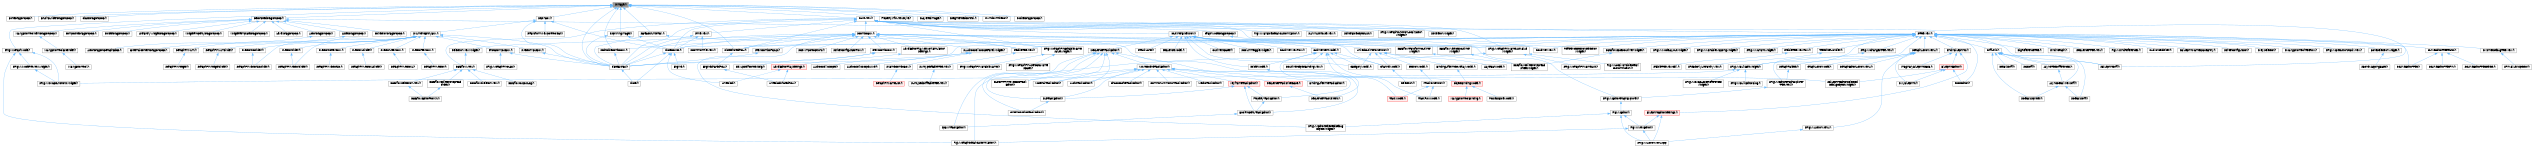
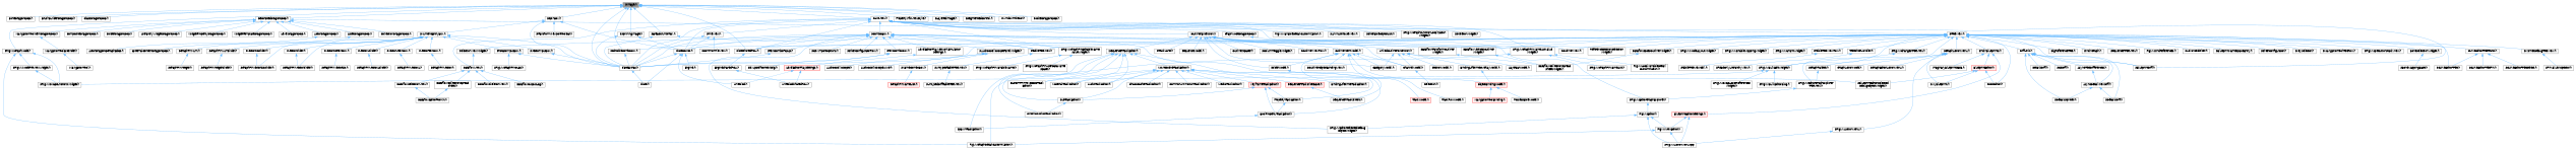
  digraph {
    node [color=grey40 fillcolor=white fontname=Helvetica fontsize=10 shape=box style=filled]
    edge [color=steelblue1 dir=back fontname=Helvetica fontsize=10 labelfontname=Helvetica labelfontsize=10 style=solid]
    n1 [color=gray40 fillcolor=grey60 fontcolor=black height=0.2 label="SImage.h" width=0.4]
    n2 [height=0.2 label="BoneDragDropOp.h" width=0.4]
    n3 [height=0.2 label="BrushBuilderDragDropOp.h" width=0.4]
    n4 [height=0.2 label="ClassDragDropOp.h" width=0.4]
    n5 [height=0.2 label="DecoratedDragDropOp.h" width=0.4]
    n6 [height=0.2 label="PropertyInfoViewStyle.h" width=0.4]
    n7 [height=0.2 label="SBreadcrumbTrail.h" width=0.4]
    n8 [height=0.2 label="SlateExtras.h" width=0.4]
    n9 [height=0.2 label="SEditableComboBox.h" width=0.4]
    n10 [height=0.2 label="SLayeredImage.h" width=0.4]
    n11 [height=0.2 label="SListView.h" width=0.4]
    n12 [height=0.2 label="SlateSharedPCH.h" width=0.4]
    n13 [height=0.2 label="SRigVMGraphNode.h" width=0.4]
    n14 [height=0.2 label="SSegmentedControl.h" width=0.4]
    n15 [height=0.2 label="SSpinBox.h" width=0.4]
    n16 [height=0.2 label="SSpinningImage.h" width=0.4]
    n17 [height=0.2 label="SWindowTitleBar.h" width=0.4]
    n18 [height=0.2 label="SocketDragDropOp.h" width=0.4]
    n19 [height=0.2 label="ActorDragDropOp.h" width=0.4]
    n20 [height=0.2 label="AssetDragDropOp.h" width=0.4]
    n21 [height=0.2 label="CollectionDragDropOp.h" width=0.4]
    n22 [height=0.2 label="CompositeDragDropOp.h" width=0.4]
    n23 [height=0.2 label="FolderDragDropOp.h" width=0.4]
    n24 [height=0.2 label="GraphNodeDragDropOp.h" width=0.4]
    n25 [height=0.2 label="HierarchyWidgetDragDropOp.h" width=0.4]
    n26 [height=0.2 label="LevelDragDropOp.h" width=0.4]
    n27 [height=0.2 label="NavigationToolItemDragDropOp.h" width=0.4]
    n28 [height=0.2 label="WidgetPropertyDragDropOp.h" width=0.4]
    n29 [height=0.2 label="WidgetTemplateDragDropOp.h" width=0.4]
    n30 [height=0.2 label="STableTreeView.h" width=0.4]
    n31 [height=0.2 label="Slate.h" width=0.4]
    n32 [height=0.2 label="SlateBasics.h" width=0.4]
    n33 [height=0.2 label="DataflowView.h" width=0.4]
    n34 [height=0.2 label="IOutlinerExtension.h" width=0.4]
    n35 [height=0.2 label="ReferenceSectionSelection\lWidget.h" width=0.4]
    n36 [height=0.2 label="RigVMVariableDetailCustomization.h" width=0.4]
    n37 [height=0.2 label="SAnimAttributeView.h" width=0.4]
    n38 [height=0.2 label="SBlueprintDiff.h" width=0.4]
    n39 [height=0.2 label="SComboBox.h" width=0.4]
    n40 [height=0.2 label="SRigVMGraphPinEditableName\lValueWidget.h" width=0.4]
    n41 [height=0.2 label="SRigVMGraphPinNameListValue\lWidget.h" width=0.4]
    n42 [height=0.2 label="SFilterableObjectList.h" width=0.4]
    n43 [height=0.2 label="SRigVMGraphFunctionLocalization\lWidget.h" width=0.4]
    n44 [height=0.2 label="SSkeletonWidget.h" width=0.4]
    n45 [height=0.2 label="STileView.h" width=0.4]
    n46 [height=0.2 label="STreeView.h" width=0.4]
    n47 [height=0.2 label="UnrealEd.h" width=0.4]
    n48 [height=0.2 label="Engine.h" width=0.4]
    n49 [height=0.2 label="EngineSharedPCH.h" width=0.4]
    n50 [height=0.2 label="RigVMGraphDetailCustomization.h" width=0.4]
    n51 [height=0.2 label="SRigVMSwapFunctionsWidget.h" width=0.4]
    n52 [height=0.2 label="SRigVMNodePreviewWidget.h" width=0.4]
    n53 [height=0.2 label="SNumericEntryBox.h" width=0.4]
    n54 [height=0.2 label="STransformViewportToolbar.h" width=0.4]
    n55 [height=0.2 label="ActorDragDropGraphEdOp.h" width=0.4]
    n56 [height=0.2 label="ExternalContentDragDropOp.h" width=0.4]
    n57 [height=0.2 label="SRigVMEditorGraphExplorer.h" width=0.4]
    n58 [height=0.2 label="NavigationToolExtender.h" width=0.4]
    n59 [height=0.2 label="RigVMEditor.h" width=0.4]
    n60 [height=0.2 label="RigVMNewEditor.h" width=0.4]
    n61 [height=0.2 label="SRigVMActionMenu.cpp" width=0.4]
    n62 [height=0.2 label="SRigVMEditorSelectedDebug\lObjectWidget.h" width=0.4]
    n63 [height=0.2 label="INavigationTool.h" width=0.4]
    n64 [height=0.2 label="SUntypedTableTreeView.h" width=0.4]
    n65 [height=0.2 label="SUntypedDiffTableTreeView.h" width=0.4]
    n66 [height=0.2 label="DataflowCollectionSpread\lSheet.h" width=0.4]
    n67 [height=0.2 label="DataflowOutputLog.h" width=0.4]
    n68 [height=0.2 label="DataflowSelectionView.h" width=0.4]
    n69 [height=0.2 label="DataflowSkeletonView.h" width=0.4]
    n70 [height=0.2 label="CategoryModel.h" width=0.4]
    n71 [height=0.2 label="ChannelModel.h" width=0.4]
    n72 [height=0.2 label="FolderModel.h" width=0.4]
    n73 [height=0.2 label="ISequencerTrackEditor.h" width=0.4]
    n74 [height=0.2 label="LinkedOutlinerExtension.h" width=0.4]
    n75 [height=0.2 label="OutlinerItemModel.h" width=0.4]
    n76 [height=0.2 label="OutlinerSpacer.h" width=0.4]
    n77 [height=0.2 label="SColumnToggleWidget.h" width=0.4]
    n78 [height=0.2 label="SOutlinerView.h" width=0.4]
    n79 [height=0.2 label="SOutlinerViewRow.h" width=0.4]
    n80 [height=0.2 label="STrackLane.h" width=0.4]
    n81 [height=0.2 label="SequenceModel.h" width=0.4]
    n82 [height=0.2 label="DataflowTransformOutliner\lWidget.h" width=0.4]
    n83 [height=0.2 label="DataflowVerticesOutliner\lWidget.h" width=0.4]
    n84 [height=0.2 label="LevelEditorPlayNetworkEmulation\lSettings.h" width=0.4]
    n85 [height=0.2 label="SAudioOscilloscopePanelWidget.h" width=0.4]
    n86 [height=0.2 label="SBlueprintEditorSelected\lDebugObjectWidget.h" width=0.4]
    n87 [height=0.2 label="SCSVImportOptions.h" width=0.4]
    n88 [height=0.2 label="SFilterConfiguratorRow.h" width=0.4]
    n89 [height=0.2 label="STextComboBox.h" width=0.4]
    n90 [height=0.2 label="STextComboPopup.h" width=0.4]
    n91 [height=0.2 label="SelectionViewWidget.h" width=0.4]
    n92 [height=0.2 label="SRigVMGraphPinUserDataName\lSpace.h" width=0.4]
    n93 [height=0.2 label="SRigVMGraphPinVariableName.h" width=0.4]
    n94 [height=0.2 label="RigVMLocalVariableDetail\lCustomization.h" width=0.4]
    n95 [height=0.2 label="SRigVMGraphPinNameList.h" width=0.4]
    n96 [height=0.2 label="SCommonTileView.h" width=0.4]
    n97 [height=0.2 label="BoneSelectionWidget.h" width=0.4]
    n98 [height=0.2 label="CurveEditorTreeTraits.h" width=0.4]
    n99 [height=0.2 label="SCurveEditorTree.h" width=0.4]
    n100 [height=0.2 label="DataflowFacesOutlinerWidget.h" width=0.4]
    n101 [height=0.2 label="DiffUtils.h" width=0.4]
    n102 [height=0.2 label="DlgReferenceTree.h" width=0.4]
    n103 [height=0.2 label="FindInBlueprints.h" width=0.4]
    n104 [height=0.2 label="SSCSEditor.h" width=0.4]
    n105 [height=0.2 label="FindInGraph.h" width=0.4]
    n106 [height=0.2 label="ISequencerTreeView.h" width=0.4]
    n107 [height=0.2 label="RigVMFindReferences.h" width=0.4]
    n108 [height=0.2 label="SAdvancedFilter.h" width=0.4]
    n109 [height=0.2 label="SBlueprintNamespaceEntry.h" width=0.4]
    n110 [height=0.2 label="SFilterConfigurator.h" width=0.4]
    n111 [height=0.2 label="SGraphActionMenu.h" width=0.4]
    n112 [height=0.2 label="SRigVMEditorGraphExplorer\lTreeView.h" width=0.4]
    n113 [height=0.2 label="SKeySelector.h" width=0.4]
    n114 [height=0.2 label="SKismetDebugTreeView.h" width=0.4]
    n115 [height=0.2 label="SNavigationToolTreeRow.h" width=0.4]
    n116 [height=0.2 label="SRigVMBulkEditWidget.h" width=0.4]
    n117 [height=0.2 label="SRigVMChangesTreeView.h" width=0.4]
    n118 [height=0.2 label="SRigVMExecutionStackView.h" width=0.4]
    n119 [height=0.2 label="SRigVMNodeLayoutWidget.h" width=0.4]
    n120 [height=0.2 label="SRigVMVariableMappingWidget.h" width=0.4]
    n121 [height=0.2 label="SRigVMVariantWidget.h" width=0.4]
    n122 [height=0.2 label="STableTreeViewRow.h" width=0.4]
    n123 [height=0.2 label="TreeFilterHandler.h" width=0.4]
    n124 [height=0.2 label="DataflowEditorToolkit.h" width=0.4]
    n125 [height=0.2 label="Selection.h" width=0.4]
    n126 [height=0.2 label="SequencerTrackFilters.h" width=0.4]
    n127 [height=0.2 label="AudioTrackEditor.h" width=0.4]
    n128 [height=0.2 label="BoolPropertyTrackEditor.h" width=0.4]
    n129 [height=0.2 label="SpawnTrackEditor.h" width=0.4]
    n130 [height=0.2 label="CinematicShotTrackEditor.h" width=0.4]
    n131 [height=0.2 label="CustomPrimitiveDataTrack\lEditor.h" width=0.4]
    n132 [height=0.2 label="MaterialTrackEditor.h" width=0.4]
    n133 [height=0.2 label="MovieSceneTrackEditor.h" width=0.4]
    n134 [height=0.2 label="SubTrackEditor.h" width=0.4]
    n135 [height=0.2 label="BindingLifetimeOverlayModel.h" width=0.4]
    n136 [height=0.2 label="LayerBarModel.h" width=0.4]
    n137 [height=0.2 label="SectionModel.h" width=0.4]
    n138 [color=red fillcolor="#FFF0F0" height=0.2 label="ObjectBindingModel.h" width=0.4]
    n139 [color=red fillcolor="#FFF0F0" height=0.2 label="TrackModel.h" width=0.4]
    n140 [height=0.2 label="TrackRowModel.h" width=0.4]
    n141 [height=0.2 label="SOutlinerObjectBindingView.h" width=0.4]
    n142 [height=0.2 label="BindingLifetimeTrackEditor.h" width=0.4]
    n143 [height=0.2 label="ChaosCacheTrackEditor.h" width=0.4]
    n144 [height=0.2 label="CommonAnimationTrackEditor.h" width=0.4]
    n145 [color=red fillcolor="#FFF0F0" height=0.2 label="KeyframeTrackEditor.h" width=0.4]
    n146 [height=0.2 label="PropertyTrackEditor.h" width=0.4]
    n147 [height=0.2 label="MediaTrackEditor.h" width=0.4]
    n148 [color=red fillcolor="#FFF0F0" height=0.2 label="SequencerTrackFilterBase.h" width=0.4]
-   n149 [height=0.2 label="ITrackExtension.h" width=0.4]
    n150 [color=red fillcolor="#FFF0F0" height=0.2 label="NavigationToolBinding.h" width=0.4]
    n151 [height=0.2 label="PossessableModel.h" width=0.4]
    n152 [height=0.2 label="DataflowCollectionSpread\lSheetWidget.h" width=0.4]
    n153 [color=red fillcolor="#FFF0F0" height=0.2 label="LevelEditorPlaySettings.h" width=0.4]
    n154 [height=0.2 label="SNameComboBox.h" width=0.4]
    n155 [height=0.2 label="AudioOscilloscope.h" width=0.4]
    n156 [height=0.2 label="AudioOscilloscopeUMG.h" width=0.4]
    n157 [color=red fillcolor="#FFF0F0" height=0.2 label="SGraphPinNameList.h" width=0.4]
    n158 [height=0.2 label="SFixupSelfContextDlg.h" width=0.4]
    n159 [height=0.2 label="UnrealEdSharedPCH.h" width=0.4]
    n160 [height=0.2 label="SBoneMappingBase.h" width=0.4]
    n161 [height=0.2 label="SCurveEditorTreePin.h" width=0.4]
    n162 [height=0.2 label="SCurveEditorTreeSelect.h" width=0.4]
    n163 [height=0.2 label="AsyncDetailViewDiff.h" width=0.4]
    n164 [height=0.2 label="SDetailsDiff.h" width=0.4]
    n165 [height=0.2 label="SDetailsSplitter.h" width=0.4]
    n166 [height=0.2 label="AsyncTreeDifferences.h" width=0.4]
    n167 [height=0.2 label="DetailsDiff.h" width=0.4]
    n168 [height=0.2 label="SCSDiff.h" width=0.4]
    n169 [color=red fillcolor="#FFF0F0" height=0.2 label="BlueprintEditor.h" width=0.4]
    n170 [color=red fillcolor="#FFF0F0" height=0.2 label="BlueprintEditorSettings.h" width=0.4]
    n171 [height=0.2 label="ImaginaryBlueprintData.h" width=0.4]
    n172 [height=0.2 label="SMyBlueprint.h" width=0.4]
    n173 [height=0.2 label="GraphActionNode.h" width=0.4]
    n174 [height=0.2 label="SGraphEditorActionMenu.h" width=0.4]
    n175 [height=0.2 label="SGraphPalette.h" width=0.4]
    n176 [height=0.2 label="SRigVMActionMenu.h" width=0.4]
    n177 [height=0.2 label="SPinValueInspector.h" width=0.4]
    n178 [height=0.2 label="SRigVMBulkEditDialog.h" width=0.4]
    n179 [height=0.2 label="SRigVMSwapAssetReferences\lWidget.h" width=0.4]
    n180 [height=0.2 label="STableTreeViewCell.h" width=0.4]
    n181 [height=0.2 label="SReadOnlyHierarchyView.h" width=0.4]
    n182 [height=0.2 label="SGraphPinNum.h" width=0.4]
    n183 [height=0.2 label="SGraphPinNumSlider.h" width=0.4]
    n184 [height=0.2 label="SGraphPinVector2DSlider.h" width=0.4]
    n185 [height=0.2 label="SGraphPinVectorSlider.h" width=0.4]
    n186 [height=0.2 label="SRotatorInputBox.h" width=0.4]
    n187 [height=0.2 label="SVector2DSlider.h" width=0.4]
    n188 [height=0.2 label="SVector2DTextBox.h" width=0.4]
    n189 [height=0.2 label="SVector4Slider.h" width=0.4]
    n190 [height=0.2 label="SVector4TextBox.h" width=0.4]
    n191 [height=0.2 label="SVectorInputBox.h" width=0.4]
    n192 [height=0.2 label="SVectorSlider.h" width=0.4]
    n193 [height=0.2 label="SVectorTextBox.h" width=0.4]
    n194 [height=0.2 label="SGraphPinInteger.h" width=0.4]
    n195 [height=0.2 label="SGraphPinIntegerSlider.h" width=0.4]
    n196 [height=0.2 label="SRigVMGraphPinQuat.h" width=0.4]
    n197 [height=0.2 label="SGraphPinVector2D.h" width=0.4]
    n198 [height=0.2 label="SGraphPinVector4Slider.h" width=0.4]
    n199 [height=0.2 label="SGraphPinVector4.h" width=0.4]
    n200 [height=0.2 label="SGraphPinVector.h" width=0.4]
    n1 -> n2
    n1 -> n3
    n1 -> n4
    n1 -> n5
    n1 -> n6
    n1 -> n7
    n1 -> n8
    n1 -> n9
    n1 -> n10
    n1 -> n11
    n1 -> n12
    n1 -> n13
    n1 -> n14
    n1 -> n15
    n1 -> n16
    n1 -> n17
    n1 -> n18
    n5 -> n19
    n5 -> n20
    n5 -> n21
    n5 -> n22
    n5 -> n23
    n5 -> n24
    n5 -> n25
    n5 -> n26
    n5 -> n27
    n5 -> n28
    n5 -> n29
    n7 -> n8
    n7 -> n30
    n8 -> n31
    n9 -> n8
    n11 -> n8
    n11 -> n12
    n11 -> n32
    n11 -> n33
    n11 -> n34
    n11 -> n35
    n11 -> n36
    n11 -> n37
    n11 -> n38
    n11 -> n39
    n11 -> n40
    n11 -> n41
    n11 -> n42
    n11 -> n43
    n11 -> n44
    n11 -> n45
    n11 -> n46
    n12 -> n49
    n13 -> n50
    n13 -> n51
    n13 -> n52
    n15 -> n8
    n15 -> n32
    n15 -> n53
    n15 -> n54
    n16 -> n8
    n16 -> n32
    n19 -> n55
    n20 -> n56
    n24 -> n57
    n27 -> n58
    n30 -> n64
    n32 -> n8
    n32 -> n31
    n32 -> n47
    n32 -> n48
    n33 -> n66
    n33 -> n67
    n33 -> n68
    n33 -> n69
    n34 -> n70
    n34 -> n71
    n34 -> n72
    n34 -> n73
    n34 -> n74
    n34 -> n75
    n34 -> n76
    n34 -> n77
    n34 -> n78
    n34 -> n79
    n34 -> n80
    n34 -> n81
    n39 -> n8
    n39 -> n9
    n39 -> n12
    n39 -> n30
    n39 -> n32
    n39 -> n40
    n39 -> n41
    n39 -> n62
    n39 -> n82
    n39 -> n83
    n39 -> n84
    n39 -> n85
    n39 -> n86
    n39 -> n87
    n39 -> n88
    n39 -> n89
    n39 -> n90
    n39 -> n91
    n40 -> n92
    n40 -> n93
    n41 -> n50
    n41 -> n94
    n41 -> n95
    n45 -> n8
    n45 -> n32
    n45 -> n96
    n46 -> n8
    n46 -> n12
    n46 -> n30
    n46 -> n32
    n46 -> n35
    n46 -> n38
    n46 -> n78
    n46 -> n82
    n46 -> n83
    n46 -> n97
    n46 -> n98
    n46 -> n99
    n46 -> n100
    n46 -> n101
    n46 -> n102
    n46 -> n103
    n46 -> n104
    n46 -> n105
    n46 -> n106
    n46 -> n107
    n46 -> n108
    n46 -> n109
    n46 -> n110
    n46 -> n111
    n46 -> n112
    n46 -> n113
    n46 -> n114
    n46 -> n115
    n46 -> n116
    n46 -> n117
    n46 -> n118
    n46 -> n119
    n46 -> n120
    n46 -> n121
    n46 -> n122
    n46 -> n123
    n49 -> n159
    n52 -> n51
    n53 -> n8
    n53 -> n182
    n53 -> n183
    n53 -> n184
    n53 -> n185
    n53 -> n186
    n53 -> n187
    n53 -> n188
    n53 -> n189
    n53 -> n190
    n53 -> n191
    n53 -> n192
    n53 -> n193
    n57 -> n59
    n58 -> n63
    n59 -> n60
    n59 -> n61
    n59 -> n62
    n60 -> n50
    n60 -> n61
    n64 -> n65
    n66 -> n124
    n68 -> n124
    n71 -> n125
    n72 -> n126
    n73 -> n127
    n73 -> n128
    n73 -> n129
    n73 -> n130
    n73 -> n131
    n73 -> n132
    n73 -> n133
    n73 -> n134
    n74 -> n70
    n74 -> n71
    n74 -> n135
    n74 -> n136
    n74 -> n137
    n75 -> n70
    n75 -> n71
    n75 -> n72
    n75 -> n138
    n75 -> n139
    n75 -> n140
    n75 -> n141
    n82 -> n152
    n83 -> n152
    n84 -> n153
    n85 -> n154
    n85 -> n155
    n85 -> n156
    n89 -> n8
    n89 -> n158
    n90 -> n8
    n91 -> n33
    n97 -> n160
    n98 -> n99
    n98 -> n161
    n98 -> n162
    n100 -> n152
    n101 -> n38
    n101 -> n163
    n101 -> n164
    n101 -> n165
    n101 -> n166
    n101 -> n167
    n101 -> n168
    n103 -> n169
    n103 -> n170
    n103 -> n171
    n111 -> n172
    n111 -> n173
    n111 -> n174
    n111 -> n175
    n111 -> n176
    n112 -> n57
    n114 -> n177
    n116 -> n51
    n116 -> n178
    n116 -> n179
    n117 -> n116
    n122 -> n180
    n123 -> n181
    n128 -> n129
    n133 -> n127
    n133 -> n131
    n133 -> n132
    n133 -> n134
    n133 -> n142
    n133 -> n143
    n133 -> n144
    n133 -> n145
    n133 -> n146
    n133 -> n147
    n133 -> n148
    n134 -> n130
    n135 -> n138
-   n137 -> n149
    n138 -> n150
    n138 -> n151
    n145 -> n128
    n145 -> n134
    n145 -> n146
    n146 -> n128
    n148 -> n126
-   n149 -> n139
-   n149 -> n140
    n153 -> n47
    n153 -> n159
    n154 -> n157
    n163 -> n164
    n163 -> n165
    n166 -> n163
    n169 -> n86
    n169 -> n104
    n169 -> n172
    n170 -> n60
    n170 -> n61
    n175 -> n112
    n176 -> n61
    n182 -> n194
    n183 -> n195
    n186 -> n8
    n186 -> n196
    n187 -> n184
    n188 -> n197
    n189 -> n198
    n190 -> n199
    n191 -> n8
    n192 -> n185
    n193 -> n200
  }
